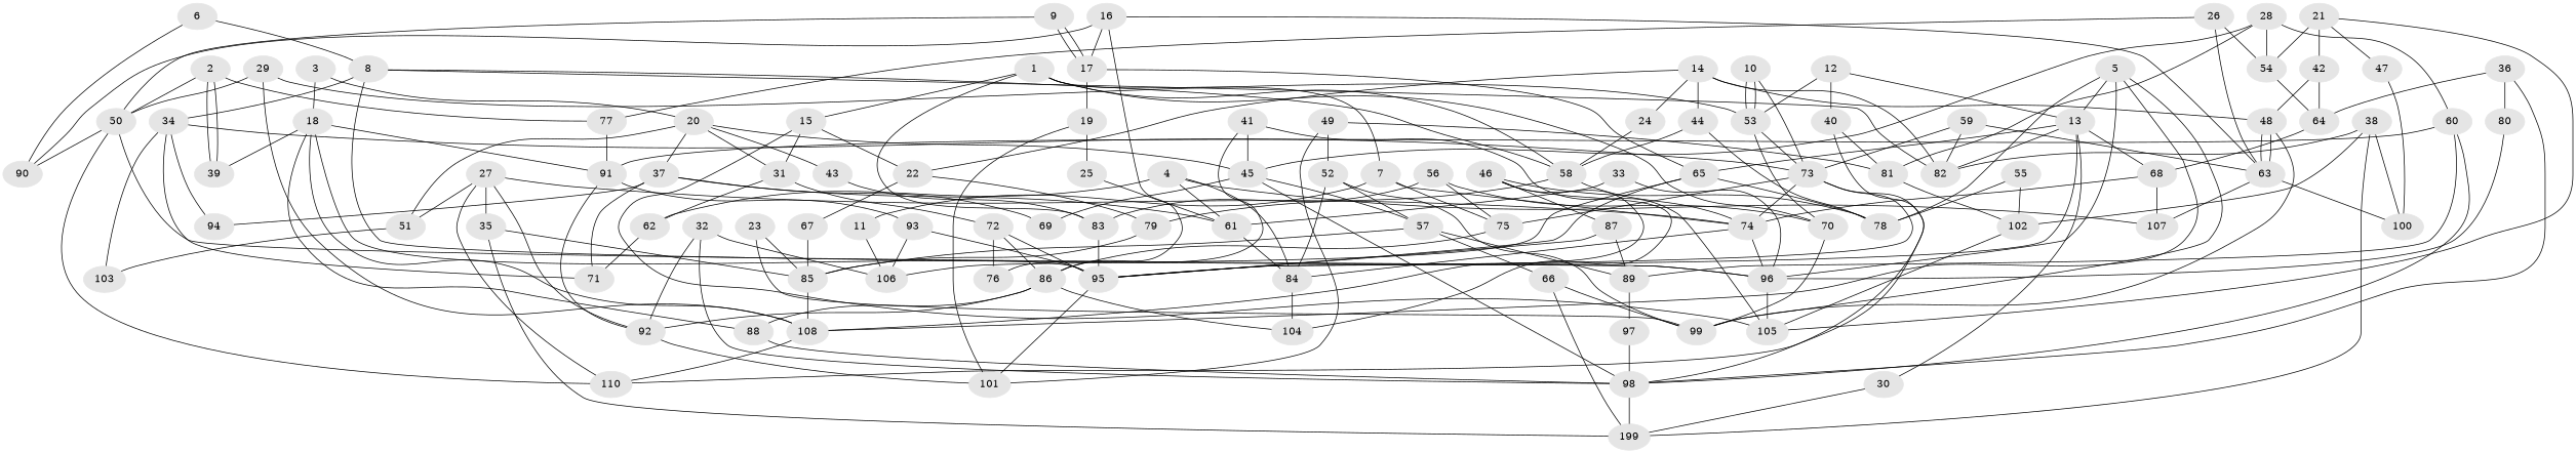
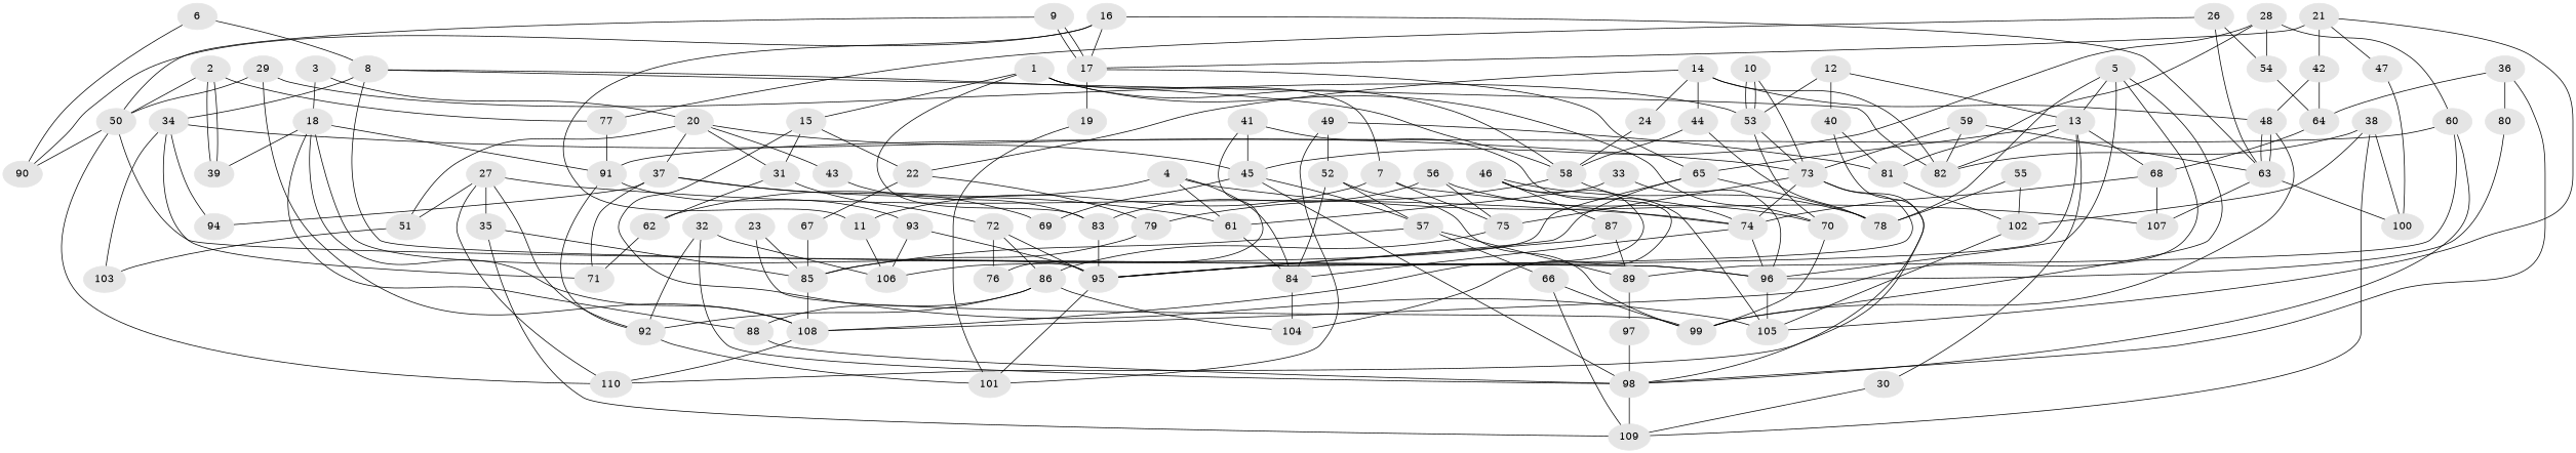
  graph {
    node [color=gray90 style=filled]
    1
    7
    15
    58
    70
    83
    11
    74
    75
    22
    31
    105
    79
    99
    95
    2
    39
    50
    77
    96
    90
    110
    91
    3
    18
    20
    108
    88
    37
    43
    45
    51
    4
    61
    62
    84
    107
    71
    104
    5
    13
    78
    82
    30
    65
    68
    6
    8
    34
    106
    86
    73
    94
    103
    9
    17
    19
    10
    53
    98
    12
    40
    81
-   109 [label=199]
+   109
    101
    14
    24
    44
    48
    67
    63
    72
    16
    100
    92
-   25
    93
    69
    57
    21
    42
    47
    54
    64
    85
    23
    26
    27
    35
    28
    60
    89
    102
    29
    76
    32
    33
    36
    80
    38
    41
    66
    46
    87
    49
    52
    55
    56
    97
    59
    1 -- 7
    1 -- 15
    1 -- 58
    1 -- 70
    1 -- 83
    7 -- 11
    7 -- 74
    7 -- 75
    15 -- 22
    15 -- 31
    15 -- 105
    58 -- 74
    58 -- 79
    70 -- 99
    83 -- 95
    11 -- 106
    74 -- 96
    74 -- 84
    75 -- 86
    22 -- 79
    22 -- 67
    31 -- 62
    31 -- 72
    79 -- 85
    95 -- 101
    2 -- 39
    2 -- 39
    2 -- 50
    2 -- 77
    50 -- 96
    50 -- 90
    50 -- 110
    77 -- 91
    96 -- 105
    91 -- 92
    91 -- 93
    3 -- 18
    3 -- 20
    18 -- 95
    18 -- 39
    18 -- 91
    18 -- 108
    18 -- 88
    20 -- 31
    20 -- 37
    20 -- 43
    20 -- 45
    20 -- 51
    108 -- 110
    88 -- 98
    37 -- 61
    37 -- 71
    37 -- 94
    37 -- 69
    43 -- 83
    45 -- 98
    45 -- 69
    45 -- 57
    51 -- 103
    4 -- 61
    4 -- 62
    4 -- 84
    4 -- 107
    61 -- 84
    62 -- 71
    84 -- 104
    5 -- 99
    5 -- 96
    5 -- 108
    5 -- 13
    5 -- 78
    13 -- 95
    13 -- 82
    13 -- 30
    13 -- 65
    13 -- 68
    30 -- 109
    65 -- 95
    65 -- 78
    65 -- 106
    68 -- 74
    68 -- 107
    6 -- 90
    6 -- 8
    8 -- 58
    8 -- 96
    8 -- 82
    8 -- 34
    34 -- 71
    34 -- 73
    34 -- 94
    34 -- 103
    86 -- 88
    86 -- 104
    86 -- 92
    73 -- 74
    73 -- 75
    73 -- 95
    73 -- 98
    9 -- 50
    9 -- 17
    9 -- 17
    17 -- 65
    17 -- 19
    19 -- 101
-   19 -- 25
    10 -- 73
    10 -- 53
    10 -- 53
    53 -- 70
    53 -- 73
    98 -- 109
    12 -- 13
    12 -- 53
    12 -- 40
    40 -- 110
    40 -- 81
    81 -- 102
    14 -- 22
    14 -- 82
    14 -- 24
    14 -- 44
    14 -- 48
    24 -- 58
    44 -- 58
    44 -- 78
    48 -- 99
    48 -- 63
    48 -- 63
    67 -- 85
    63 -- 107
    63 -- 100
    72 -- 95
    72 -- 86
    72 -- 76
    16 -- 90
-   16 -- 86
+   16 -- 11
    16 -- 17
    16 -- 63
    92 -- 101
-   25 -- 61
    93 -- 95
    93 -- 106
    57 -- 85
    57 -- 89
    57 -- 66
    21 -- 105
    21 -- 42
    21 -- 47
-   21 -- 54
+   21 -- 17
    42 -- 48
    42 -- 64
    47 -- 100
    54 -- 64
    64 -- 68
    85 -- 108
    23 -- 99
    23 -- 85
    26 -- 77
    26 -- 63
    26 -- 54
    27 -- 74
    27 -- 110
    27 -- 51
    27 -- 92
    27 -- 35
    35 -- 109
    35 -- 85
    28 -- 45
    28 -- 81
    28 -- 54
    28 -- 60
    60 -- 91
    60 -- 98
    60 -- 89
    89 -- 97
    102 -- 105
    29 -- 50
    29 -- 108
    29 -- 53
    32 -- 106
    32 -- 98
    32 -- 92
    33 -- 96
    33 -- 61
    36 -- 98
    36 -- 64
    36 -- 80
    80 -- 96
    38 -- 82
    38 -- 109
    38 -- 100
    38 -- 102
    41 -- 105
    41 -- 45
    41 -- 76
    66 -- 99
    66 -- 109
    46 -- 108
    46 -- 104
    46 -- 78
    46 -- 87
    87 -- 95
    87 -- 89
    49 -- 81
    49 -- 101
    49 -- 52
    52 -- 99
    52 -- 84
    52 -- 57
    55 -- 78
    55 -- 102
    56 -- 70
    56 -- 83
    56 -- 75
    97 -- 98
    59 -- 82
    59 -- 73
    59 -- 63
  }
